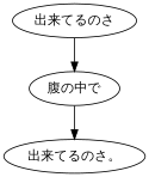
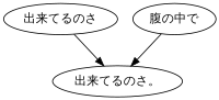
  digraph {
    n1 [label="出来てるのさ"]
    n2 [label="出来てるのさ。"]
    n3 [label="腹の中で"]
-   n1 -> n3
+   n1 -> n2
    n3 -> n2
  }
